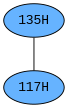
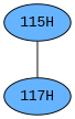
  graph {
    fontname="Liberation Mono"
    node [fillcolor="#66B3FF" style=radial fontname="Liberation Mono"]
-   "115H" [label="135H"]
+   "115H"
    "117H"
    "115H" -- "117H" [penwidth=1 fontname="Liberation Mono"]
  }
